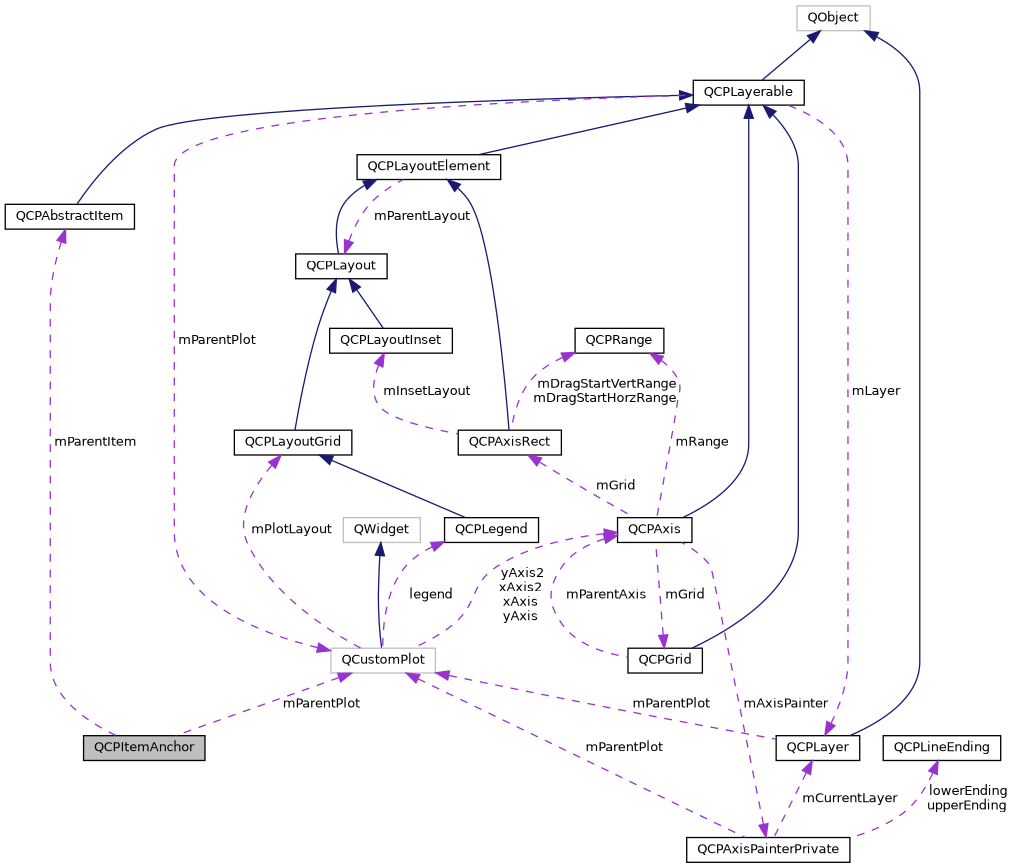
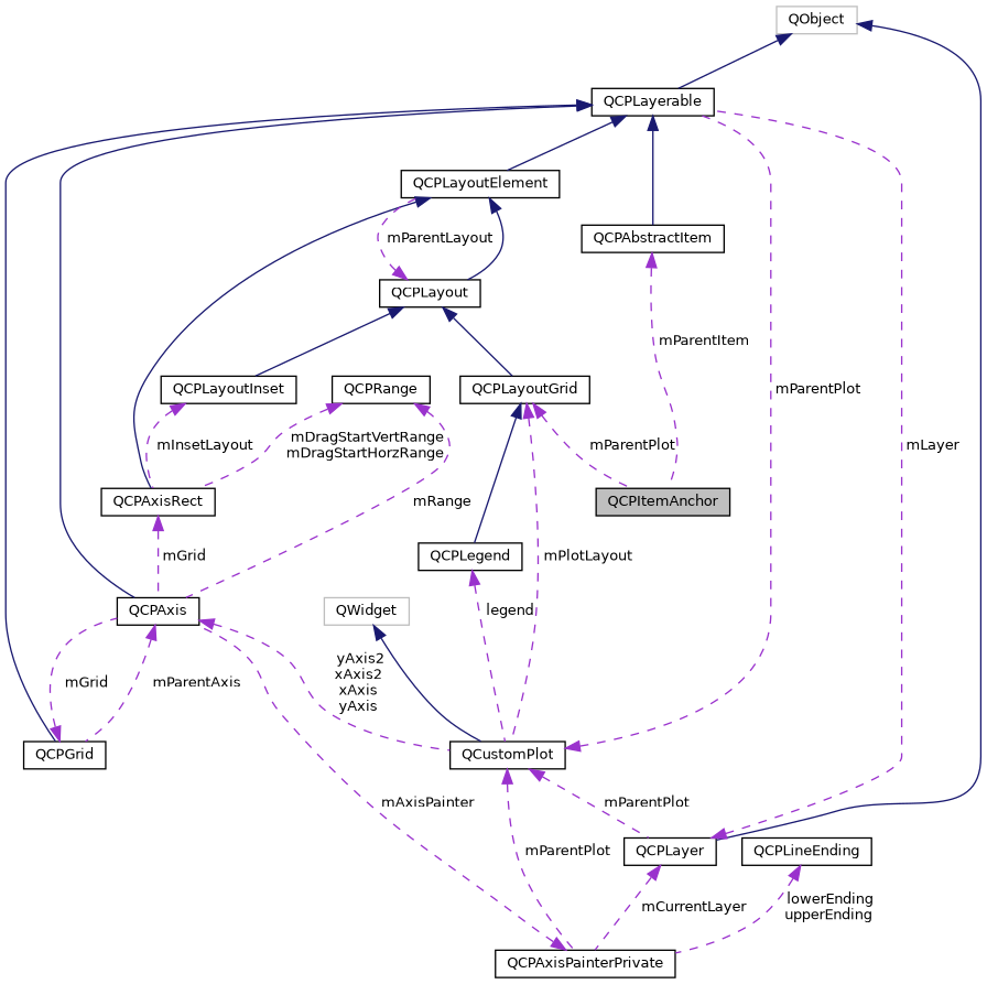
  digraph {
    node [color=black fillcolor=white fontname=Helvetica fontsize=10 shape=record style=filled]
    edge [color=darkorchid3 dir=back fontname=Helvetica fontsize=10 labelfontname=Helvetica labelfontsize=10 style=dashed]
    n1 [fillcolor=grey75 fontcolor=black height=0.2 label=QCPItemAnchor width=0.4]
    n2 [height=0.2 label=QCPAbstractItem width=0.4]
    n3 [height=0.2 label=QCPLayerable width=0.4]
    n4 [height=0.2 label=QCPLayoutElement width=0.4]
    n5 [height=0.2 label=QCPAxis width=0.4]
    n6 [height=0.2 label=QCPGrid width=0.4]
    n7 [height=0.2 label=QCPLayout width=0.4]
    n8 [height=0.2 label=QCPAxisRect width=0.4]
-   n9 [color=grey75 height=0.2 label=QCustomPlot width=0.4]
+   n9 [height=0.2 label=QCustomPlot width=0.4]
    n10 [color=grey75 height=0.2 label=QObject width=0.4]
    n11 [height=0.2 label=QCPLayer width=0.4]
    n12 [height=0.2 label=QCPAxisPainterPrivate width=0.4]
    n13 [color=grey75 height=0.2 label=QWidget width=0.4]
    n14 [height=0.2 label=QCPLayoutGrid width=0.4]
    n15 [height=0.2 label=QCPLegend width=0.4]
    n16 [height=0.2 label=QCPLayoutInset width=0.4]
    n17 [height=0.2 label=QCPRange width=0.4]
    n18 [height=0.2 label=QCPLineEnding width=0.4]
    n2 -> n1 [label=" mParentItem"]
    n3 -> n2 [color=midnightblue style=solid]
    n3 -> n4 [color=midnightblue style=solid]
    n3 -> n5 [color=midnightblue style=solid]
    n3 -> n6 [color=midnightblue style=solid]
    n4 -> n7 [color=midnightblue style=solid]
    n4 -> n8 [color=midnightblue style=solid]
    n5 -> n6 [label=" mParentAxis"]
    n5 -> n9 [label=" yAxis2\nxAxis2\nxAxis\nyAxis"]
    n6 -> n5 [label=" mGrid"]
    n7 -> n4 [label=" mParentLayout"]
    n7 -> n14 [color=midnightblue style=solid]
    n7 -> n16 [color=midnightblue style=solid]
    n8 -> n5 [label=" mGrid"]
-   n9 -> n1 [label=" mParentPlot"]
+   n14 -> n1 [label=" mParentPlot"]
    n9 -> n3 [label=" mParentPlot"]
    n9 -> n11 [label=" mParentPlot"]
    n9 -> n12 [label=" mParentPlot"]
    n10 -> n3 [color=midnightblue style=solid]
    n10 -> n11 [color=midnightblue style=solid]
    n11 -> n3 [label=" mLayer"]
    n11 -> n12 [label=" mCurrentLayer"]
    n12 -> n5 [label=" mAxisPainter"]
    n13 -> n9 [color=midnightblue style=solid]
    n14 -> n9 [label=" mPlotLayout"]
    n14 -> n15 [color=midnightblue style=solid]
    n15 -> n9 [label=" legend"]
    n16 -> n8 [label=" mInsetLayout"]
    n17 -> n5 [label=" mRange"]
    n17 -> n8 [label=" mDragStartVertRange\nmDragStartHorzRange"]
    n18 -> n12 [label=" lowerEnding\nupperEnding"]
  }
